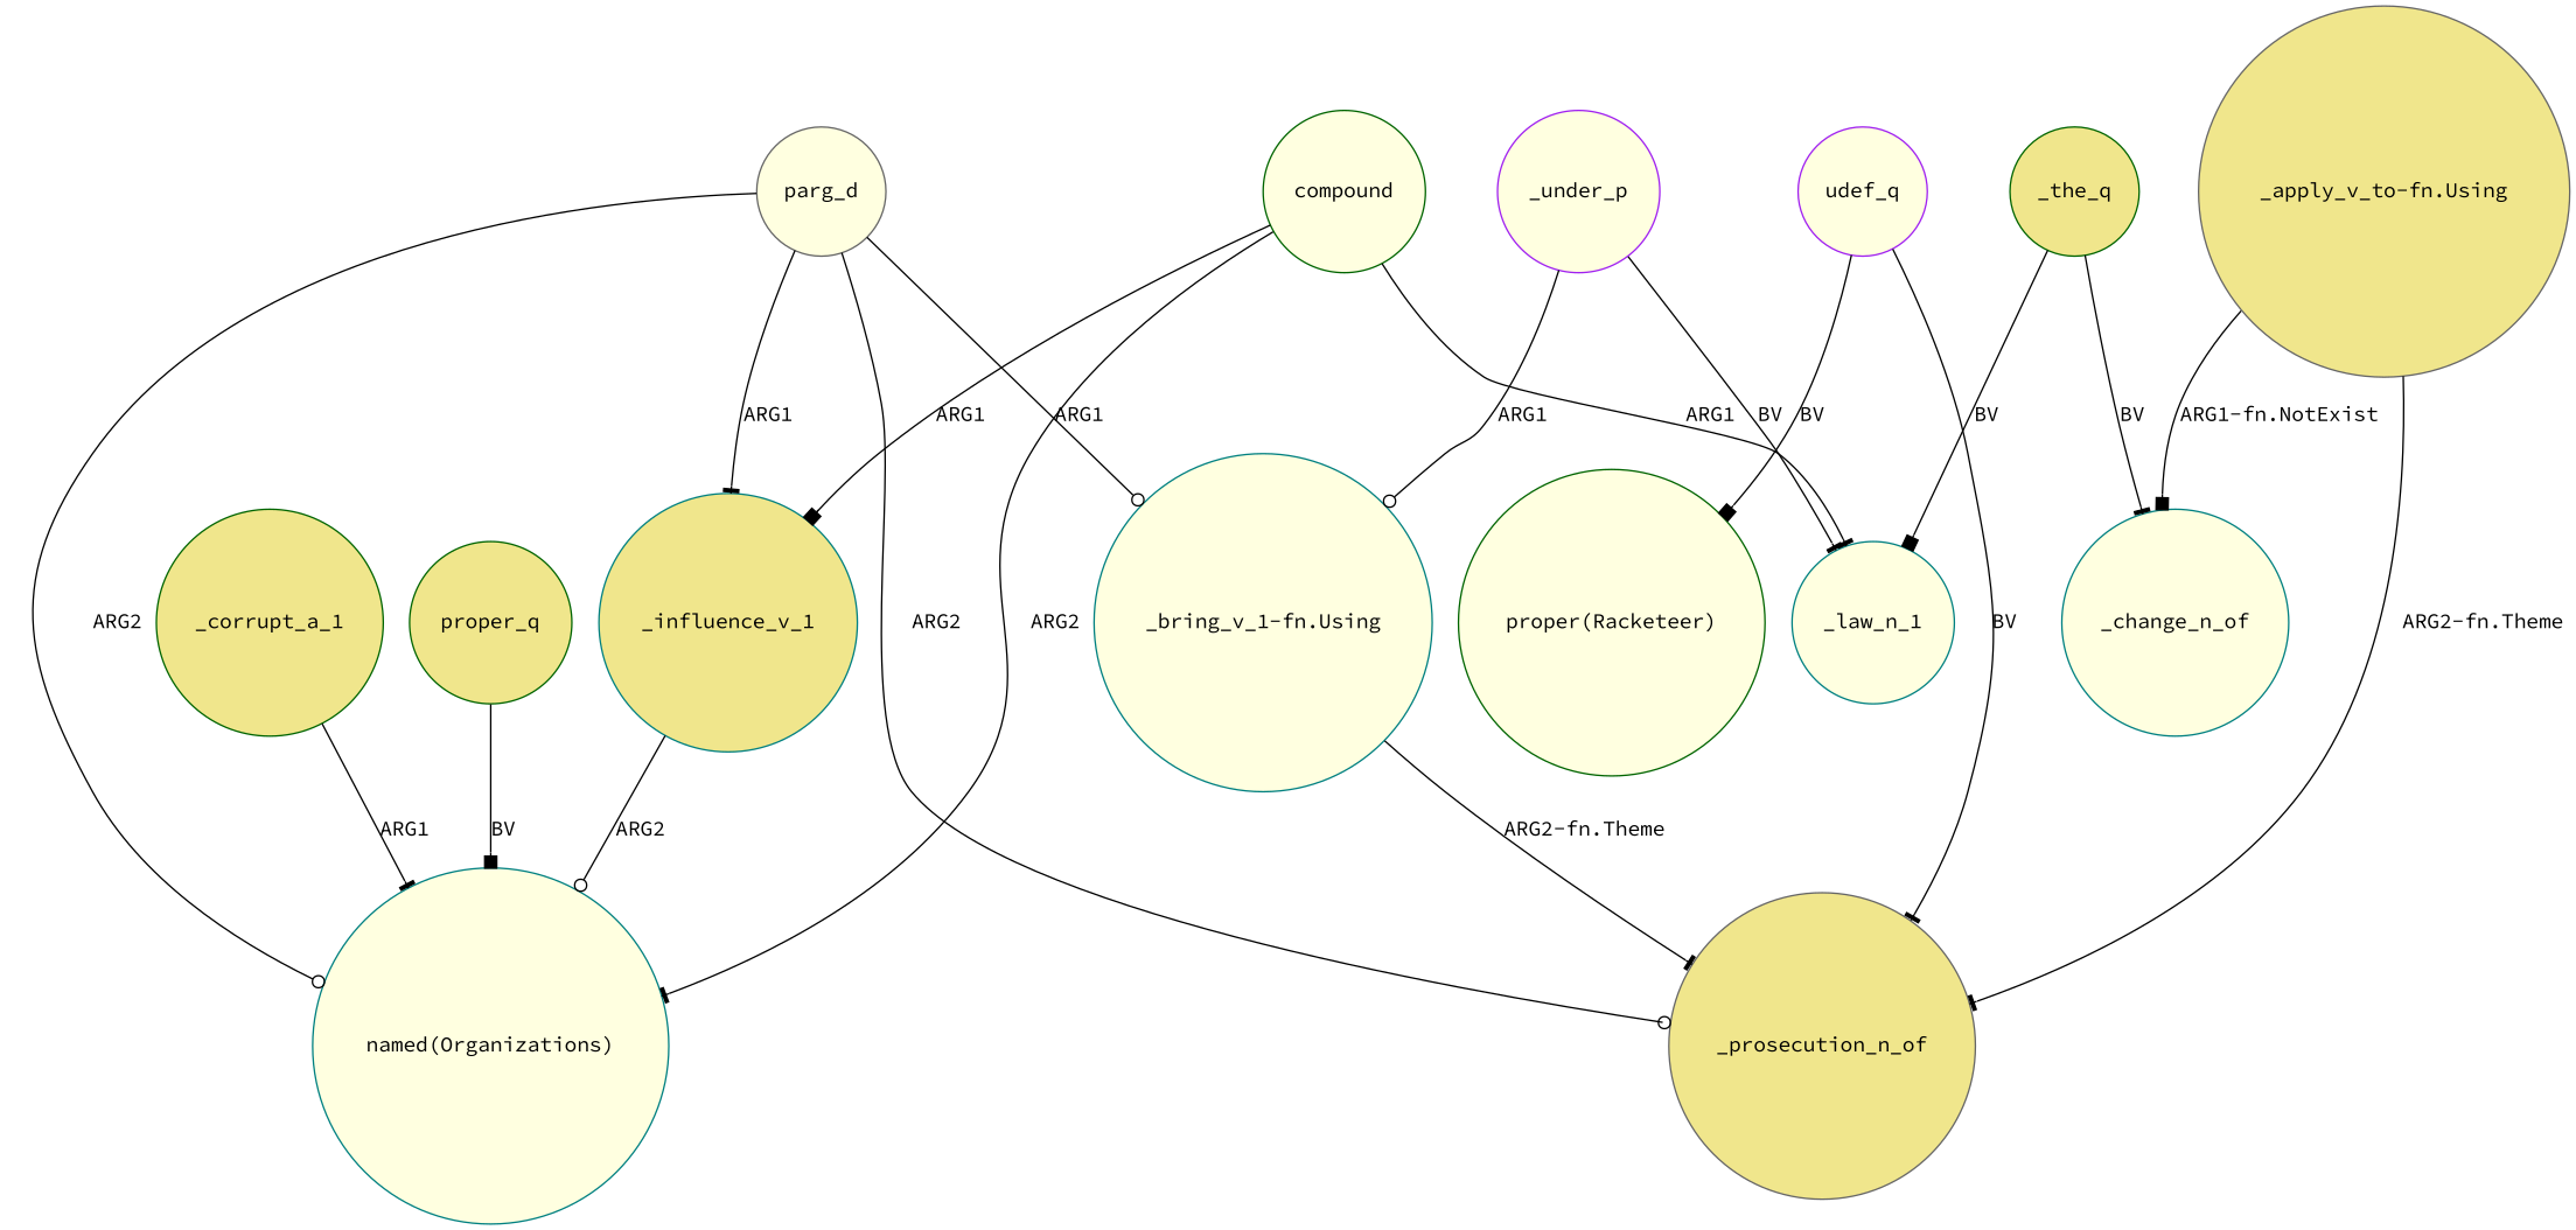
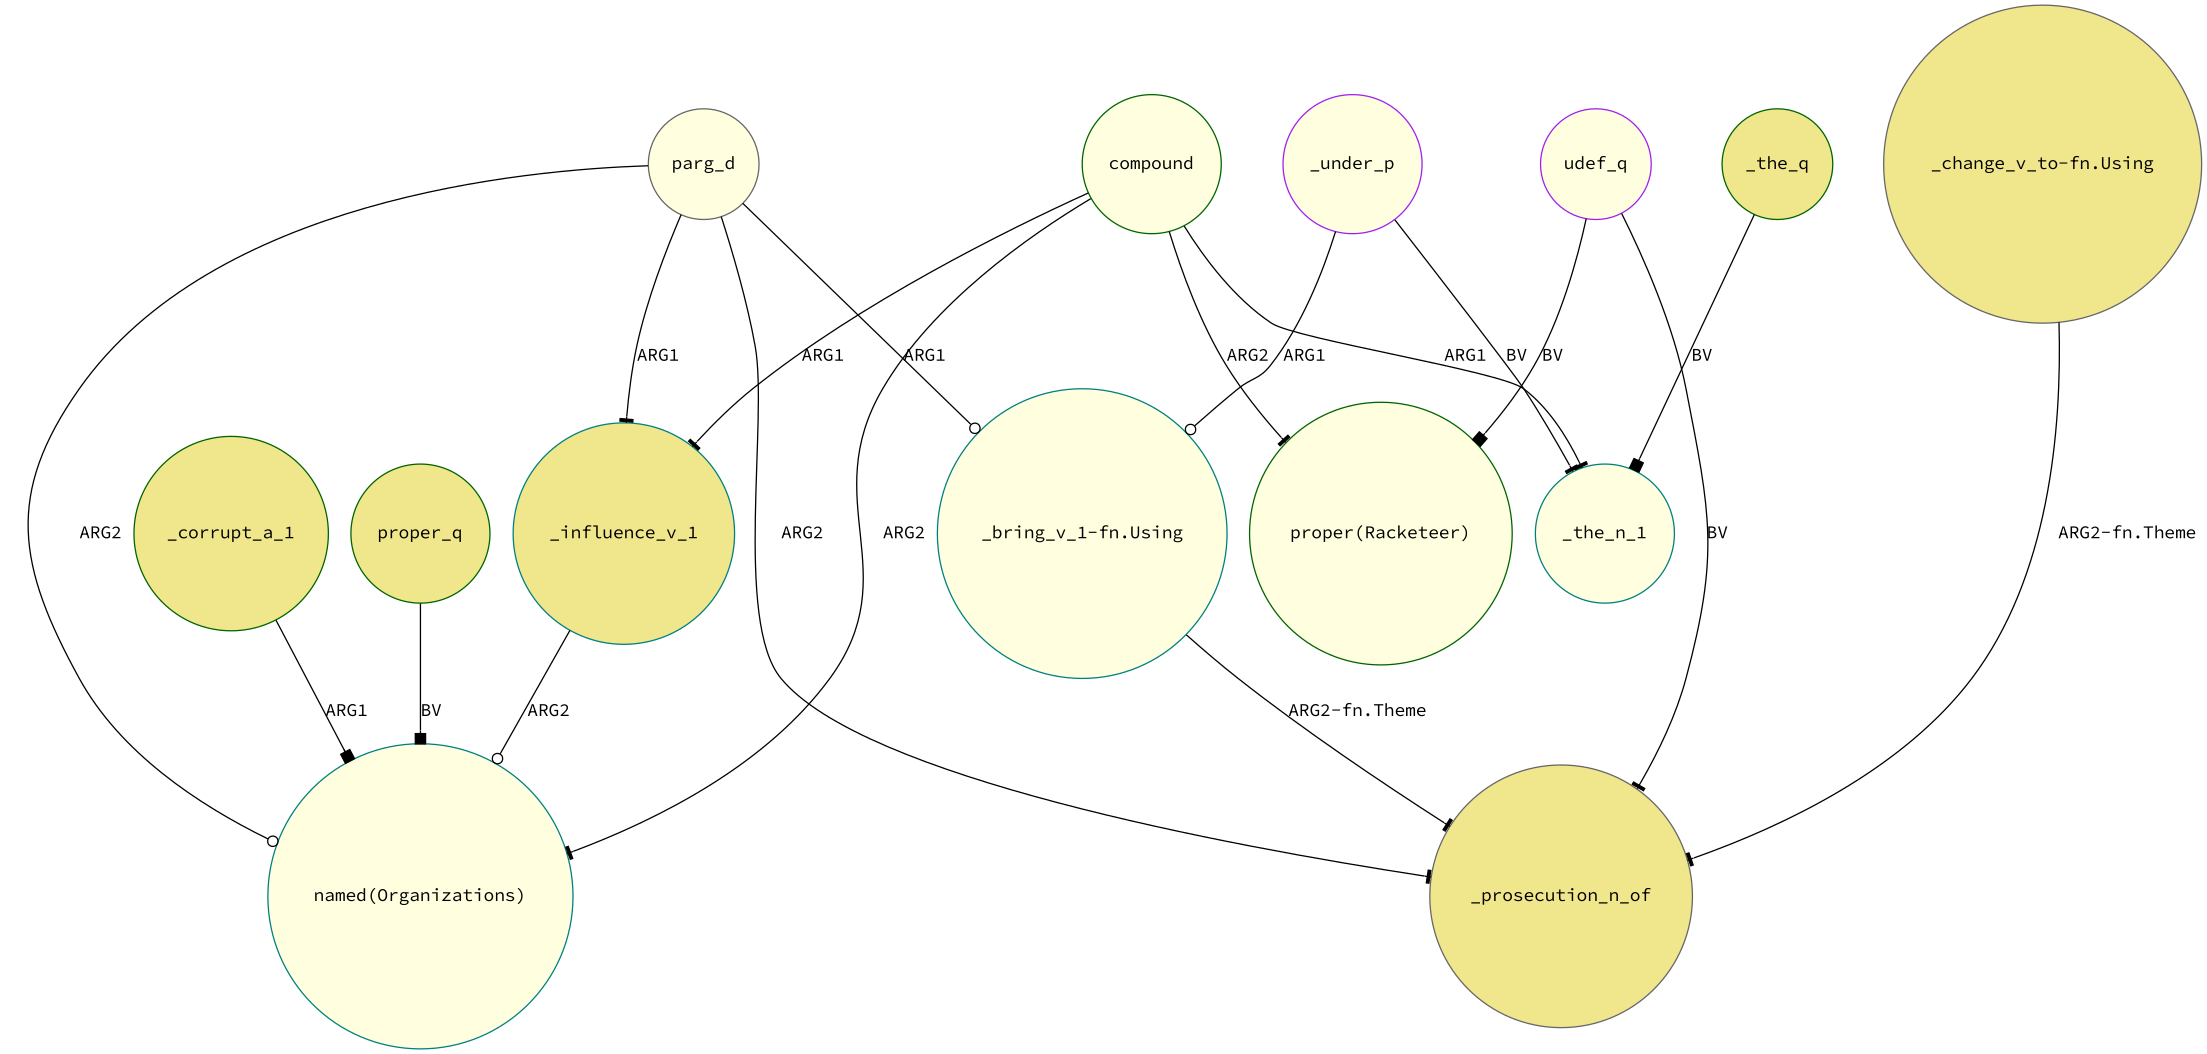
  digraph {
    fontname="Source Code Pro"
    node [color=darkgreen fillcolor=lightyellow fontname="Source Code Pro" shape=circle style=filled]
    edge [arrowhead=tee fontname="Source Code Pro"]
    proper_q [fillcolor=khaki]
    "named(Organizations)" [color=teal]
    compound
    _influence_v_1 [color=teal fillcolor=khaki]
-   _law_n_1 [color=teal]
+   _law_n_1 [color=teal label=_the_n_1]
    n6 [label="proper(Racketeer)"]
    parg_d [color=gray40]
    n8 [color=teal label="_bring_v_1-fn.Using"]
    _prosecution_n_of [color=gray40 fillcolor=khaki]
    _corrupt_a_1 [fillcolor=khaki]
-   "_apply_v_to-fn.Using" [color=gray40 fillcolor=khaki]
-   _change_n_of [color=teal]
+   "_apply_v_to-fn.Using" [color=gray40 fillcolor=khaki label="_change_v_to-fn.Using"]
    _the_q [fillcolor=khaki]
    _under_p [color=purple]
    udef_q [color=purple]
    proper_q -> "named(Organizations)" [arrowhead=box label=BV]
    compound -> "named(Organizations)" [label=ARG2]
-   compound -> _influence_v_1 [arrowhead=box label=ARG1]
+   compound -> _influence_v_1 [label=ARG1]
    compound -> _law_n_1 [label=ARG1]
+   compound -> n6 [label=ARG2]
    _influence_v_1 -> "named(Organizations)" [arrowhead=odot label=ARG2]
    parg_d -> "named(Organizations)" [arrowhead=odot label=ARG2]
    parg_d -> _influence_v_1 [label=ARG1]
    parg_d -> n8 [arrowhead=odot label=ARG1]
-   parg_d -> _prosecution_n_of [arrowhead=odot label=ARG2]
+   parg_d -> _prosecution_n_of [label=ARG2]
    n8 -> _prosecution_n_of [label="ARG2-fn.Theme"]
-   _corrupt_a_1 -> "named(Organizations)" [label=ARG1]
+   _corrupt_a_1 -> "named(Organizations)" [arrowhead=box label=ARG1]
    "_apply_v_to-fn.Using" -> _prosecution_n_of [label="ARG2-fn.Theme"]
-   "_apply_v_to-fn.Using" -> _change_n_of [arrowhead=box label="ARG1-fn.NotExist"]
    _the_q -> _law_n_1 [arrowhead=box label=BV]
-   _the_q -> _change_n_of [label=BV]
    _under_p -> _law_n_1 [label=BV]
    _under_p -> n8 [arrowhead=odot label=ARG1]
    udef_q -> n6 [arrowhead=box label=BV]
    udef_q -> _prosecution_n_of [label=BV]
  }
